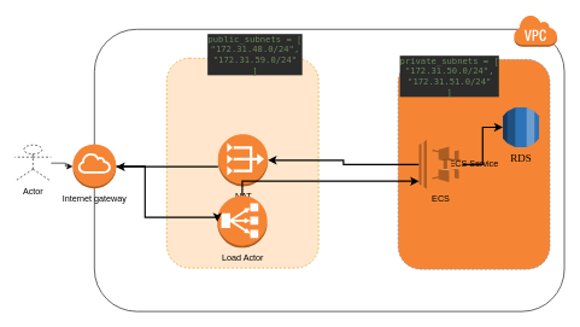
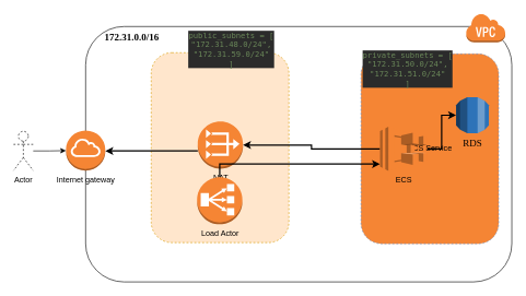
  <mxCell id="0" />
  <mxCell id="1" parent="0" />
  <mxCell id="2" value="" style="rounded=1;whiteSpace=wrap;html=1;" vertex="1" parent="1"><mxGeometry x="130" y="40" width="650" height="390" as="geometry" /></mxCell>
  <mxCell id="3" value="" style="outlineConnect=0;dashed=0;verticalLabelPosition=bottom;verticalAlign=top;align=center;html=1;shape=mxgraph.aws3.virtual_private_cloud;fillColor=#F58534;gradientColor=none;" vertex="1" parent="1"><mxGeometry x="710" y="20" width="60" height="44" as="geometry" /></mxCell>
  <mxCell id="4" value="" style="rounded=1;whiteSpace=wrap;html=1;dashed=1;fillColor=#ffe6cc;strokeColor=#d79b00;" vertex="1" parent="1"><mxGeometry x="230" y="80" width="210" height="290" as="geometry" /></mxCell>
  <mxCell id="5" value="ECS Service&lt;br&gt;" style="rounded=1;whiteSpace=wrap;html=1;dashed=1;fillColor=#f58534;strokeColor=#6c8ebf;" vertex="1" parent="1"><mxGeometry x="550" y="81.75" width="210" height="290" as="geometry" /></mxCell>
  <mxCell id="6" style="edgeStyle=orthogonalEdgeStyle;rounded=0;orthogonalLoop=1;jettySize=auto;html=1;strokeWidth=2;" edge="1" parent="1" source="7"><mxGeometry relative="1" as="geometry"><mxPoint x="160" y="230" as="targetPoint" /><Array as="points"><mxPoint x="336" y="230" /></Array></mxGeometry></mxCell>
  <mxCell id="7" value="NAT" style="outlineConnect=0;dashed=0;verticalLabelPosition=bottom;verticalAlign=top;align=center;html=1;shape=mxgraph.aws3.vpc_nat_gateway;fillColor=#F58534;gradientColor=none;" vertex="1" parent="1"><mxGeometry x="301" y="185" width="69" height="72" as="geometry" /></mxCell>
  <mxCell id="8" style="edgeStyle=orthogonalEdgeStyle;rounded=0;orthogonalLoop=1;jettySize=auto;html=1;strokeWidth=2;" edge="1" parent="1" source="9" target="16"><mxGeometry relative="1" as="geometry"><Array as="points"><mxPoint x="335" y="250" /></Array></mxGeometry></mxCell>
  <mxCell id="9" value="Load Actor" style="outlineConnect=0;dashed=0;verticalLabelPosition=bottom;verticalAlign=top;align=center;html=1;shape=mxgraph.aws3.classic_load_balancer;fillColor=#F58534;gradientColor=none;" vertex="1" parent="1"><mxGeometry x="300" y="270" width="69" height="72" as="geometry" /></mxCell>
- <mxCell id="10" style="edgeStyle=orthogonalEdgeStyle;rounded=0;orthogonalLoop=1;jettySize=auto;html=1;entryX=0;entryY=0.5;entryDx=0;entryDy=0;entryPerimeter=0;strokeWidth=2;" edge="1" parent="1" source="11" target="9"><mxGeometry relative="1" as="geometry"><Array as="points"><mxPoint x="200" y="230" /><mxPoint x="200" y="300" /><mxPoint x="300" y="300" /></Array></mxGeometry></mxCell>
  <mxCell id="11" value="Internet gateway" style="outlineConnect=0;dashed=0;verticalLabelPosition=bottom;verticalAlign=top;align=center;html=1;shape=mxgraph.aws3.internet_gateway;fillColor=#F58534;gradientColor=none;" vertex="1" parent="1"><mxGeometry x="100" y="199" width="60" height="61" as="geometry" /></mxCell>
  <mxCell id="12" style="edgeStyle=orthogonalEdgeStyle;rounded=0;orthogonalLoop=1;jettySize=auto;html=1;entryX=0;entryY=0.5;entryDx=0;entryDy=0;entryPerimeter=0;" edge="1" parent="1" source="13" target="11"><mxGeometry relative="1" as="geometry" /></mxCell>
- <mxCell id="13" value="Actor" style="shape=umlActor;verticalLabelPosition=bottom;verticalAlign=top;html=1;outlineConnect=0;dashed=1;" vertex="1" parent="1"><mxGeometry x="20" y="200" width="50" height="50" as="geometry" /></mxCell>
+ <mxCell id="13" value="Actor" style="shape=umlActor;verticalLabelPosition=bottom;verticalAlign=top;html=1;outlineConnect=0;dashed=1;" vertex="1" parent="1"><mxGeometry x="20" y="200" width="30" height="60" as="geometry" /></mxCell>
  <mxCell id="14" style="edgeStyle=orthogonalEdgeStyle;rounded=0;orthogonalLoop=1;jettySize=auto;html=1;entryX=1;entryY=0.5;entryDx=0;entryDy=0;entryPerimeter=0;strokeWidth=2;" edge="1" parent="1" source="16" target="7"><mxGeometry relative="1" as="geometry" /></mxCell>
  <mxCell id="15" style="edgeStyle=orthogonalEdgeStyle;rounded=0;orthogonalLoop=1;jettySize=auto;html=1;fontFamily=Garamond;fontSize=15;strokeWidth=2;" edge="1" parent="1" source="16" target="20"><mxGeometry relative="1" as="geometry" /></mxCell>
- <mxCell id="16" value="ECS" style="outlineConnect=0;dashed=0;verticalLabelPosition=bottom;verticalAlign=top;align=center;html=1;shape=mxgraph.aws3.ecs;fillColor=#F58534;gradientColor=none;" vertex="1" parent="1"><mxGeometry x="579" y="193" width="60" height="67.5" as="geometry" /></mxCell>
+ <mxCell id="16" value="ECS" style="outlineConnect=0;dashed=0;verticalLabelPosition=bottom;verticalAlign=top;align=center;html=1;shape=mxgraph.aws3.ecs;fillColor=#F58534;gradientColor=none;" vertex="1" parent="1"><mxGeometry x="579" y="193" width="72" height="67.5" as="geometry" /></mxCell>
  <mxCell id="17" value="&lt;pre style=&quot;background-color:#2b2b2b;color:#a9b7c6;font-family:'JetBrains Mono',monospace;font-size:9,8pt;&quot;&gt;&lt;span style=&quot;color:#6a8759;&quot;&gt;private_subnets = [&lt;br&gt;&lt;/span&gt;&lt;span style=&quot;color:#6a8759;&quot;&gt;&quot;172.31.50.0/24&quot;,&lt;br&gt;&lt;/span&gt;&lt;span style=&quot;color:#6a8759;&quot;&gt;&quot;172.31.51.0/24&quot;&lt;br&gt;&lt;/span&gt;&lt;span style=&quot;color:#6a8759;&quot;&gt;]&lt;/span&gt;&lt;/pre&gt;" style="text;html=1;strokeColor=none;fillColor=none;align=center;verticalAlign=middle;whiteSpace=wrap;rounded=0;dashed=1;" vertex="1" parent="1"><mxGeometry x="579" y="90" width="85" height="30" as="geometry" /></mxCell>
  <mxCell id="18" value="&lt;pre style=&quot;background-color:#2b2b2b;color:#a9b7c6;font-family:'JetBrains Mono',monospace;font-size:9,8pt;&quot;&gt;&lt;span style=&quot;color:#6a8759;&quot;&gt;public_subnets = [&lt;br&gt;&lt;/span&gt;&lt;span style=&quot;color:#6a8759;&quot;&gt;&quot;172.31.48.0/24&quot;,&lt;br&gt;&lt;/span&gt;&lt;span style=&quot;color:#6a8759;&quot;&gt;&quot;172.31.59.0/24&quot;&lt;br&gt;&lt;/span&gt;&lt;span style=&quot;color:#6a8759;&quot;&gt;]&lt;/span&gt;&lt;/pre&gt;" style="text;html=1;strokeColor=none;fillColor=none;align=center;verticalAlign=middle;whiteSpace=wrap;rounded=0;dashed=1;" vertex="1" parent="1"><mxGeometry x="310" y="60" width="85" height="30" as="geometry" /></mxCell>
+ <mxCell id="19" value="&lt;b&gt;&lt;font style=&quot;font-size: 15px;&quot; face=&quot;Garamond&quot;&gt;172.31.0.0/16&lt;/font&gt;&lt;/b&gt;" style="text;html=1;align=center;verticalAlign=middle;resizable=0;points=[];autosize=1;strokeColor=none;fillColor=none;" vertex="1" parent="1"><mxGeometry x="145" y="40" width="110" height="30" as="geometry" /></mxCell>
  <mxCell id="20" value="RDS" style="outlineConnect=0;dashed=0;verticalLabelPosition=bottom;verticalAlign=top;align=center;html=1;shape=mxgraph.aws3.rds;fillColor=#2E73B8;gradientColor=none;fontFamily=Garamond;fontSize=15;" vertex="1" parent="1"><mxGeometry x="695" y="148" width="50" height="55" as="geometry" /></mxCell>
